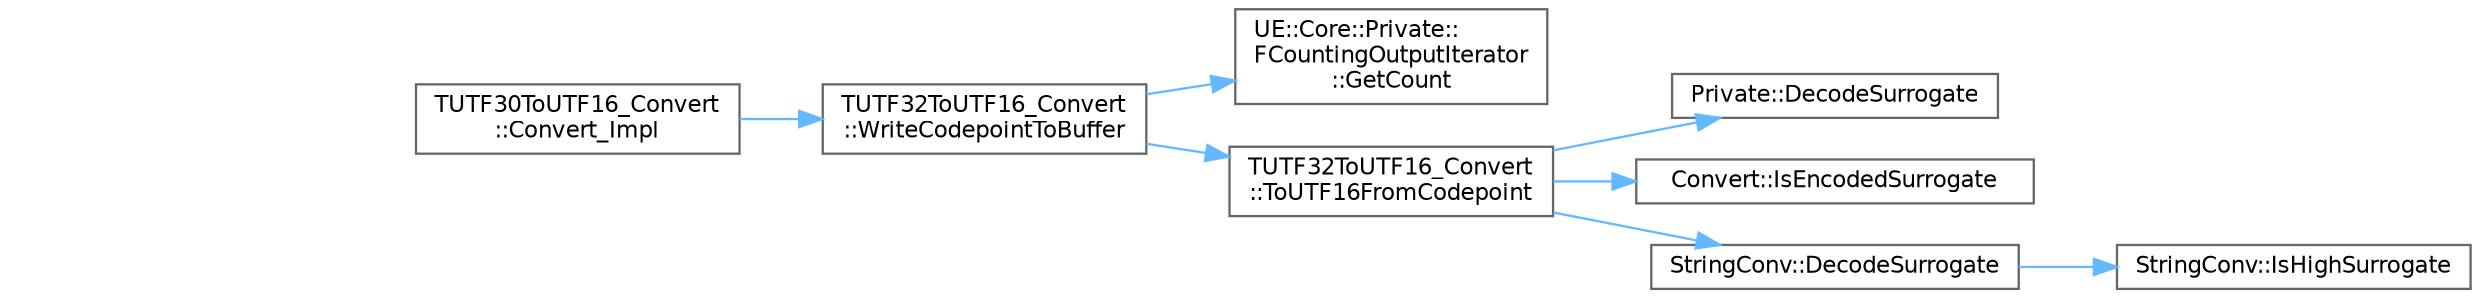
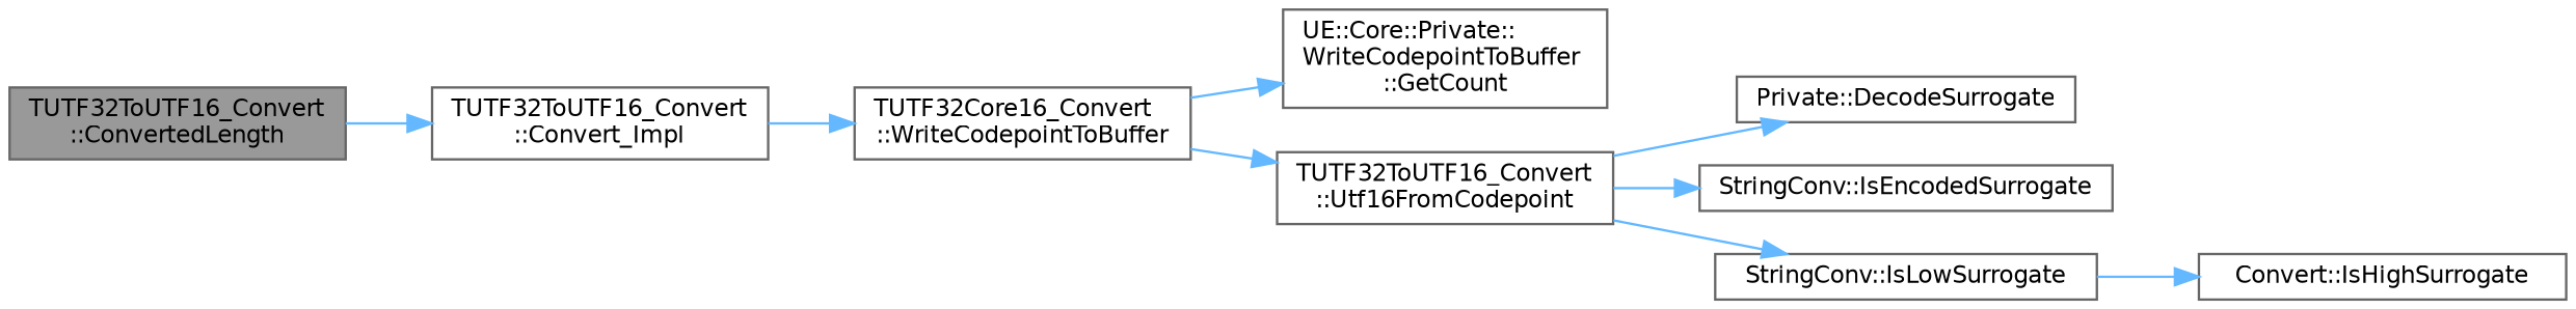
  digraph {
    rankdir=LR
    node [color=grey40 fillcolor=white fontname=Helvetica fontsize=10 shape=box style=filled]
    edge [color=steelblue1 fontname=Helvetica fontsize=10 labelfontname=Helvetica labelfontsize=10 style=solid]
-   n2 [height=0.2 label="TUTF30ToUTF16_Convert\l::Convert_Impl" width=0.4]
-   n3 [height=0.2 label="TUTF32ToUTF16_Convert\l::WriteCodepointToBuffer" width=0.4]
-   n4 [height=0.2 label="UE::Core::Private::\lFCountingOutputIterator\l::GetCount" width=0.4]
-   n5 [height=0.2 label="TUTF32ToUTF16_Convert\l::ToUTF16FromCodepoint" width=0.4]
+   n1 [color=gray40 fillcolor=grey60 fontcolor=black height=0.2 label="TUTF32ToUTF16_Convert\l::ConvertedLength" width=0.4]
+   n2 [height=0.2 label="TUTF32ToUTF16_Convert\l::Convert_Impl" width=0.4]
+   n3 [height=0.2 label="TUTF32Core16_Convert\l::WriteCodepointToBuffer" width=0.4]
+   n4 [height=0.2 label="UE::Core::Private::\lWriteCodepointToBuffer\l::GetCount" width=0.4]
+   n5 [height=0.2 label="TUTF32ToUTF16_Convert\l::Utf16FromCodepoint" width=0.4]
    n6 [height=0.2 label="Private::DecodeSurrogate" width=0.4]
-   n7 [height=0.2 label="Convert::IsEncodedSurrogate" width=0.4]
-   n8 [height=0.2 label="StringConv::DecodeSurrogate" width=0.4]
-   n9 [height=0.2 label="StringConv::IsHighSurrogate" width=0.4]
+   n7 [height=0.2 label="StringConv::IsEncodedSurrogate" width=0.4]
+   n8 [height=0.2 label="StringConv::IsLowSurrogate" width=0.4]
+   n9 [height=0.2 label="Convert::IsHighSurrogate" width=0.4]
+   n1 -> n2
    n2 -> n3
    n3 -> n4
    n3 -> n5
    n5 -> n6
    n5 -> n7
    n5 -> n8
    n8 -> n9
  }
